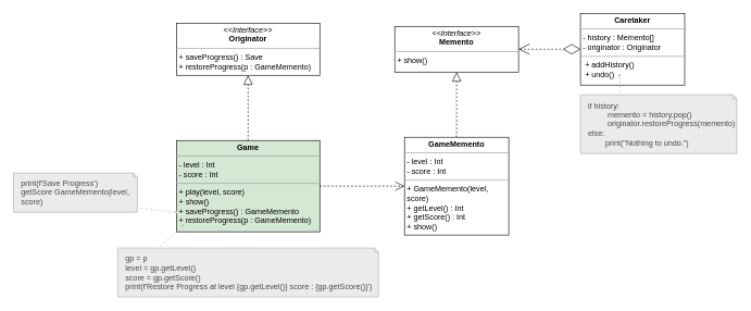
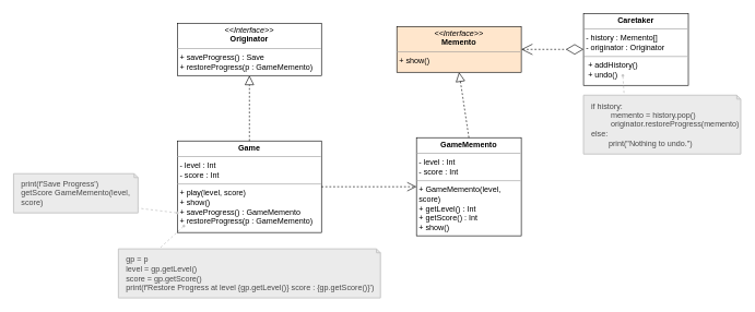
  <mxCell id="0" />
  <mxCell id="1" parent="0" />
  <mxCell id="2" value="&lt;p style=&quot;margin:0px;margin-top:4px;text-align:center;&quot;&gt;&lt;i&gt;&amp;lt;&amp;lt;Interface&amp;gt;&amp;gt;&lt;/i&gt;&lt;br&gt;&lt;b&gt;Originator&lt;/b&gt;&lt;/p&gt;&lt;hr size=&quot;1&quot;&gt;&lt;p style=&quot;margin:0px;margin-left:4px;&quot;&gt;+ saveProgress() : Save&lt;/p&gt;&lt;p style=&quot;margin:0px;margin-left:4px;&quot;&gt;+ restoreProgress(p : GameMemento)&amp;nbsp;&lt;br&gt;&lt;/p&gt;" style="verticalAlign=top;align=left;overflow=fill;fontSize=12;fontFamily=Helvetica;html=1;whiteSpace=wrap;movable=0;resizable=0;rotatable=0;deletable=0;editable=0;locked=1;connectable=0;" parent="1" vertex="1"><mxGeometry x="270" y="35" width="220" height="80" as="geometry" /></mxCell>
- <mxCell id="3" value="&lt;p style=&quot;margin:0px;margin-top:4px;text-align:center;&quot;&gt;&lt;b&gt;Game&lt;/b&gt;&lt;/p&gt;&lt;hr size=&quot;1&quot;&gt;&lt;p style=&quot;margin:0px;margin-left:4px;&quot;&gt;- level : Int&lt;/p&gt;&lt;p style=&quot;margin:0px;margin-left:4px;&quot;&gt;- score : Int&lt;/p&gt;&lt;hr size=&quot;1&quot;&gt;&lt;p style=&quot;margin:0px;margin-left:4px;&quot;&gt;+ play(level, score)&lt;/p&gt;&lt;p style=&quot;margin:0px;margin-left:4px;&quot;&gt;+ show()&lt;/p&gt;&lt;p style=&quot;border-color: var(--border-color); margin: 0px 0px 0px 4px;&quot;&gt;+ saveProgress() : GameMemento&lt;/p&gt;&lt;p style=&quot;border-color: var(--border-color); margin: 0px 0px 0px 4px;&quot;&gt;+ restoreProgress(p : GameMemento&lt;span style=&quot;background-color: initial;&quot;&gt;)&amp;nbsp;&lt;/span&gt;&lt;/p&gt;" style="verticalAlign=top;align=left;overflow=fill;fontSize=12;fontFamily=Helvetica;html=1;whiteSpace=wrap;movable=0;resizable=0;rotatable=0;deletable=0;editable=0;locked=1;connectable=0;fillColor=#d5e8d4;" parent="1" vertex="1"><mxGeometry x="270" y="215" width="220" height="140" as="geometry" /></mxCell>
- <mxCell id="4" value="&lt;p style=&quot;margin:0px;margin-top:4px;text-align:center;&quot;&gt;&lt;b&gt;GameMemento&lt;/b&gt;&lt;/p&gt;&lt;hr size=&quot;1&quot;&gt;&lt;p style=&quot;border-color: var(--border-color); margin: 0px 0px 0px 4px;&quot;&gt;- level : Int&lt;/p&gt;&lt;p style=&quot;border-color: var(--border-color); margin: 0px 0px 0px 4px;&quot;&gt;- score : Int&lt;/p&gt;&lt;hr size=&quot;1&quot;&gt;&lt;p style=&quot;margin:0px;margin-left:4px;&quot;&gt;+ GameMemento(level, score)&lt;/p&gt;&lt;p style=&quot;margin:0px;margin-left:4px;&quot;&gt;+ getLevel() : Int&lt;/p&gt;&lt;p style=&quot;margin:0px;margin-left:4px;&quot;&gt;+ getScore() : Int&lt;/p&gt;&lt;p style=&quot;margin:0px;margin-left:4px;&quot;&gt;+ show()&lt;/p&gt;" style="verticalAlign=top;align=left;overflow=fill;fontSize=12;fontFamily=Helvetica;html=1;whiteSpace=wrap;movable=0;resizable=0;rotatable=0;deletable=0;editable=0;locked=1;connectable=0;" parent="1" vertex="1"><mxGeometry x="620" y="210" width="160" height="150" as="geometry" /></mxCell>
- <mxCell id="5" value="&lt;p style=&quot;margin:0px;margin-top:4px;text-align:center;&quot;&gt;&lt;i&gt;&amp;lt;&amp;lt;Interface&amp;gt;&amp;gt;&lt;/i&gt;&lt;br&gt;&lt;b&gt;Memento&lt;/b&gt;&lt;/p&gt;&lt;hr size=&quot;1&quot;&gt;&lt;p style=&quot;margin:0px;margin-left:4px;&quot;&gt;+ show()&lt;/p&gt;" style="verticalAlign=top;align=left;overflow=fill;fontSize=12;fontFamily=Helvetica;html=1;whiteSpace=wrap;movable=0;resizable=0;rotatable=0;deletable=0;editable=0;locked=1;connectable=0;" parent="1" vertex="1"><mxGeometry x="605" y="40" width="190" height="70" as="geometry" /></mxCell>
+ <mxCell id="3" value="&lt;p style=&quot;margin:0px;margin-top:4px;text-align:center;&quot;&gt;&lt;b&gt;Game&lt;/b&gt;&lt;/p&gt;&lt;hr size=&quot;1&quot;&gt;&lt;p style=&quot;margin:0px;margin-left:4px;&quot;&gt;- level : Int&lt;/p&gt;&lt;p style=&quot;margin:0px;margin-left:4px;&quot;&gt;- score : Int&lt;/p&gt;&lt;hr size=&quot;1&quot;&gt;&lt;p style=&quot;margin:0px;margin-left:4px;&quot;&gt;+ play(level, score)&lt;/p&gt;&lt;p style=&quot;margin:0px;margin-left:4px;&quot;&gt;+ show()&lt;/p&gt;&lt;p style=&quot;border-color: var(--border-color); margin: 0px 0px 0px 4px;&quot;&gt;+ saveProgress() : GameMemento&lt;/p&gt;&lt;p style=&quot;border-color: var(--border-color); margin: 0px 0px 0px 4px;&quot;&gt;+ restoreProgress(p : GameMemento&lt;span style=&quot;background-color: initial;&quot;&gt;)&amp;nbsp;&lt;/span&gt;&lt;/p&gt;" style="verticalAlign=top;align=left;overflow=fill;fontSize=12;fontFamily=Helvetica;html=1;whiteSpace=wrap;movable=0;resizable=0;rotatable=0;deletable=0;editable=0;locked=1;connectable=0;" parent="1" vertex="1"><mxGeometry x="270" y="215" width="220" height="140" as="geometry" /></mxCell>
+ <mxCell id="4" value="&lt;p style=&quot;margin:0px;margin-top:4px;text-align:center;&quot;&gt;&lt;b&gt;GameMemento&lt;/b&gt;&lt;/p&gt;&lt;hr size=&quot;1&quot;&gt;&lt;p style=&quot;border-color: var(--border-color); margin: 0px 0px 0px 4px;&quot;&gt;- level : Int&lt;/p&gt;&lt;p style=&quot;border-color: var(--border-color); margin: 0px 0px 0px 4px;&quot;&gt;- score : Int&lt;/p&gt;&lt;hr size=&quot;1&quot;&gt;&lt;p style=&quot;margin:0px;margin-left:4px;&quot;&gt;+ GameMemento(level, score)&lt;/p&gt;&lt;p style=&quot;margin:0px;margin-left:4px;&quot;&gt;+ getLevel() : Int&lt;/p&gt;&lt;p style=&quot;margin:0px;margin-left:4px;&quot;&gt;+ getScore() : Int&lt;/p&gt;&lt;p style=&quot;margin:0px;margin-left:4px;&quot;&gt;+ show()&lt;/p&gt;" style="verticalAlign=top;align=left;overflow=fill;fontSize=12;fontFamily=Helvetica;html=1;whiteSpace=wrap;movable=0;resizable=0;rotatable=0;deletable=0;editable=0;locked=1;connectable=0;" parent="1" vertex="1"><mxGeometry x="635" y="210" width="160" height="150" as="geometry" /></mxCell>
+ <mxCell id="5" value="&lt;p style=&quot;margin:0px;margin-top:4px;text-align:center;&quot;&gt;&lt;i&gt;&amp;lt;&amp;lt;Interface&amp;gt;&amp;gt;&lt;/i&gt;&lt;br&gt;&lt;b&gt;Memento&lt;/b&gt;&lt;/p&gt;&lt;hr size=&quot;1&quot;&gt;&lt;p style=&quot;margin:0px;margin-left:4px;&quot;&gt;+ show()&lt;/p&gt;" style="verticalAlign=top;align=left;overflow=fill;fontSize=12;fontFamily=Helvetica;html=1;whiteSpace=wrap;movable=0;resizable=0;rotatable=0;deletable=0;editable=0;locked=1;connectable=0;fillColor=#ffe6cc;" parent="1" vertex="1"><mxGeometry x="605" y="40" width="190" height="70" as="geometry" /></mxCell>
  <mxCell id="6" value="&lt;p style=&quot;margin:0px;margin-top:4px;text-align:center;&quot;&gt;&lt;b&gt;Caretaker&lt;/b&gt;&lt;/p&gt;&lt;hr size=&quot;1&quot;&gt;&lt;p style=&quot;border-color: var(--border-color); margin: 0px 0px 0px 4px;&quot;&gt;- history : Memento[]&lt;/p&gt;&lt;p style=&quot;border-color: var(--border-color); margin: 0px 0px 0px 4px;&quot;&gt;- originator : Originator&lt;/p&gt;&lt;hr size=&quot;1&quot;&gt;&lt;p style=&quot;margin:0px;margin-left:4px;&quot;&gt;&amp;nbsp;+ addHistory()&lt;/p&gt;&lt;p style=&quot;margin:0px;margin-left:4px;&quot;&gt;&amp;nbsp;+ undo()&lt;/p&gt;" style="verticalAlign=top;align=left;overflow=fill;fontSize=12;fontFamily=Helvetica;html=1;whiteSpace=wrap;movable=0;resizable=0;rotatable=0;deletable=0;editable=0;locked=1;connectable=0;" parent="1" vertex="1"><mxGeometry x="890" y="20" width="160" height="110" as="geometry" /></mxCell>
  <mxCell id="7" value="" style="endArrow=block;dashed=1;endFill=0;endSize=12;html=1;rounded=0;entryX=0.5;entryY=1;entryDx=0;entryDy=0;exitX=0.5;exitY=0;exitDx=0;exitDy=0;" parent="1" source="3" target="2" edge="1"><mxGeometry width="160" relative="1" as="geometry"><mxPoint x="380" y="135" as="sourcePoint" /><mxPoint x="540" y="135" as="targetPoint" /></mxGeometry></mxCell>
  <mxCell id="8" value="" style="endArrow=open;endSize=12;dashed=1;html=1;rounded=0;entryX=0;entryY=0.5;entryDx=0;entryDy=0;exitX=1;exitY=0.5;exitDx=0;exitDy=0;" parent="1" source="3" target="4" edge="1"><mxGeometry width="160" relative="1" as="geometry"><mxPoint x="380" y="135" as="sourcePoint" /><mxPoint x="540" y="135" as="targetPoint" /></mxGeometry></mxCell>
  <mxCell id="9" value="" style="endArrow=block;dashed=1;endFill=0;endSize=12;html=1;rounded=0;entryX=0.5;entryY=1;entryDx=0;entryDy=0;exitX=0.5;exitY=0;exitDx=0;exitDy=0;" parent="1" source="4" target="5" edge="1"><mxGeometry width="160" relative="1" as="geometry"><mxPoint x="390" y="225" as="sourcePoint" /><mxPoint x="390" y="125" as="targetPoint" /></mxGeometry></mxCell>
  <mxCell id="10" value="" style="endArrow=diamondThin;endFill=0;endSize=24;html=1;rounded=0;entryX=0;entryY=0.5;entryDx=0;entryDy=0;exitX=1;exitY=0.5;exitDx=0;exitDy=0;startArrow=open;startFill=0;startSize=15;dashed=1;" parent="1" source="5" target="6" edge="1"><mxGeometry width="160" relative="1" as="geometry"><mxPoint x="890" y="135" as="sourcePoint" /><mxPoint x="1050" y="135" as="targetPoint" /></mxGeometry></mxCell>
  <mxCell id="11" value="&lt;font color=&quot;#494949&quot; style=&quot;&quot;&gt;&lt;div style=&quot;&quot;&gt;&lt;div&gt;if history:&lt;/div&gt;&lt;div&gt;&amp;nbsp; &amp;nbsp; &amp;nbsp; &amp;nbsp; &amp;nbsp;memento = history.pop()&lt;/div&gt;&lt;div&gt;&amp;nbsp; &amp;nbsp; &amp;nbsp; &amp;nbsp; &amp;nbsp;originator.restoreProgress(memento)&lt;/div&gt;&lt;div&gt;else:&lt;/div&gt;&lt;div&gt;&lt;span style=&quot;white-space: pre;&quot;&gt;&#09;&lt;/span&gt;print(&quot;Nothing to undo.&quot;)&lt;/div&gt;&lt;/div&gt;&lt;/font&gt;" style="shape=note;size=6;align=left;spacingLeft=10;html=1;whiteSpace=wrap;strokeWidth=1.5;strokeColor=#C3C3C3;gradientColor=none;fillColor=#EBEBEB;fontSize=12;movable=1;resizable=1;rotatable=1;deletable=1;editable=1;locked=0;connectable=1;" parent="1" vertex="1"><mxGeometry x="890" y="145" width="240" height="90" as="geometry" /></mxCell>
  <mxCell id="12" style="rounded=0;orthogonalLoop=1;jettySize=auto;html=1;startArrow=oval;startFill=1;startSize=3;jumpStyle=none;endArrow=none;endFill=0;anchorPointDirection=0;bendable=0;editable=1;movable=1;resizable=1;rotatable=1;deletable=1;locked=0;connectable=1;backgroundOutline=0;snapToPoint=1;flowAnimation=0;strokeColor=#C3C3C3;dashed=1;shadow=0;strokeWidth=1.2;entryX=0;entryY=0;entryDx=62;entryDy=0;fontSize=12;entryPerimeter=0;" parent="1" target="11" edge="1"><mxGeometry relative="1" as="geometry"><mxPoint x="950" y="115" as="sourcePoint" /><mxPoint x="1010" y="175" as="targetPoint" /></mxGeometry></mxCell>
  <mxCell id="13" value="&lt;font color=&quot;#494949&quot; style=&quot;&quot;&gt;&lt;div style=&quot;&quot;&gt;&lt;div&gt;gp = p&lt;/div&gt;&lt;div&gt;level = gp.getLevel()&lt;/div&gt;&lt;div&gt;score = gp.getScore()&lt;/div&gt;&lt;div&gt;print(f'Restore Progress at level {gp.getLevel()} score : {gp.getScore()}')&lt;/div&gt;&lt;/div&gt;&lt;/font&gt;" style="shape=note;size=6;align=left;spacingLeft=10;html=1;whiteSpace=wrap;strokeWidth=1.5;strokeColor=#C3C3C3;gradientColor=none;fillColor=#EBEBEB;fontSize=12;movable=1;resizable=1;rotatable=1;deletable=1;editable=1;locked=0;connectable=1;" parent="1" vertex="1"><mxGeometry x="180" y="380" width="400" height="75" as="geometry" /></mxCell>
  <mxCell id="14" style="rounded=0;orthogonalLoop=1;jettySize=auto;html=1;startArrow=oval;startFill=1;startSize=3;jumpStyle=none;endArrow=none;endFill=0;anchorPointDirection=0;bendable=0;editable=1;movable=1;resizable=1;rotatable=1;deletable=1;locked=0;connectable=1;backgroundOutline=0;snapToPoint=1;flowAnimation=0;strokeColor=#C3C3C3;dashed=1;shadow=0;strokeWidth=1.2;entryX=0;entryY=0;entryDx=62;entryDy=0;fontSize=12;entryPerimeter=0;" parent="1" target="13" edge="1"><mxGeometry relative="1" as="geometry"><mxPoint x="280" y="345" as="sourcePoint" /><mxPoint x="340" y="405" as="targetPoint" /></mxGeometry></mxCell>
  <mxCell id="15" value="&lt;font color=&quot;#494949&quot; style=&quot;&quot;&gt;&lt;div style=&quot;&quot;&gt;&lt;div&gt;print(f'Save Progress')&lt;/div&gt;&lt;div&gt;getScore GameMemento(level, score)&lt;/div&gt;&lt;/div&gt;&lt;/font&gt;" style="shape=note;size=6;align=left;spacingLeft=10;html=1;whiteSpace=wrap;strokeWidth=1.5;strokeColor=#C3C3C3;gradientColor=none;fillColor=#EBEBEB;fontSize=12;movable=1;resizable=1;rotatable=1;deletable=1;editable=1;locked=0;connectable=1;" parent="1" vertex="1"><mxGeometry x="20" y="265" width="190" height="60" as="geometry" /></mxCell>
  <mxCell id="16" style="rounded=0;orthogonalLoop=1;jettySize=auto;html=1;startArrow=oval;startFill=1;startSize=3;jumpStyle=none;endArrow=none;endFill=0;anchorPointDirection=0;bendable=0;editable=1;movable=1;resizable=1;rotatable=1;deletable=1;locked=0;connectable=1;backgroundOutline=0;snapToPoint=1;flowAnimation=0;strokeColor=#C3C3C3;dashed=1;shadow=0;strokeWidth=1.2;entryX=1.002;entryY=0.88;entryDx=0;entryDy=0;fontSize=12;entryPerimeter=0;" parent="1" target="15" edge="1"><mxGeometry relative="1" as="geometry"><mxPoint x="270" y="325" as="sourcePoint" /><mxPoint x="-30" y="290" as="targetPoint" /></mxGeometry></mxCell>
